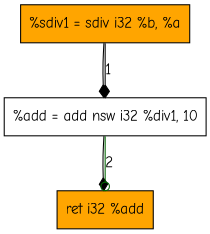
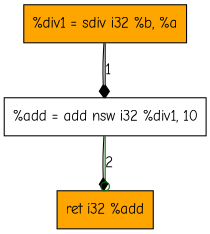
  digraph {
    fontname="Comic Neue"
    node [shape=record style=filled fillcolor=orange fontname="Comic Neue"]
    edge [color=black arrowhead=diamond fontname="Comic Neue"]
-   n1 [label="%sdiv1 = sdiv i32 %b, %a"]
+   n1 [label="  %div1 = sdiv i32 %b, %a"]
    n2 [label="  %add = add nsw i32 %div1, 10" fillcolor=white]
    n3 [label="  ret i32 %add"]
    n1 -> n2
    n1 -> n2 [label=1]
    n2 -> n3
    n2 -> n3 [color=darkgreen label=2 arrowhead=odot]
  }
